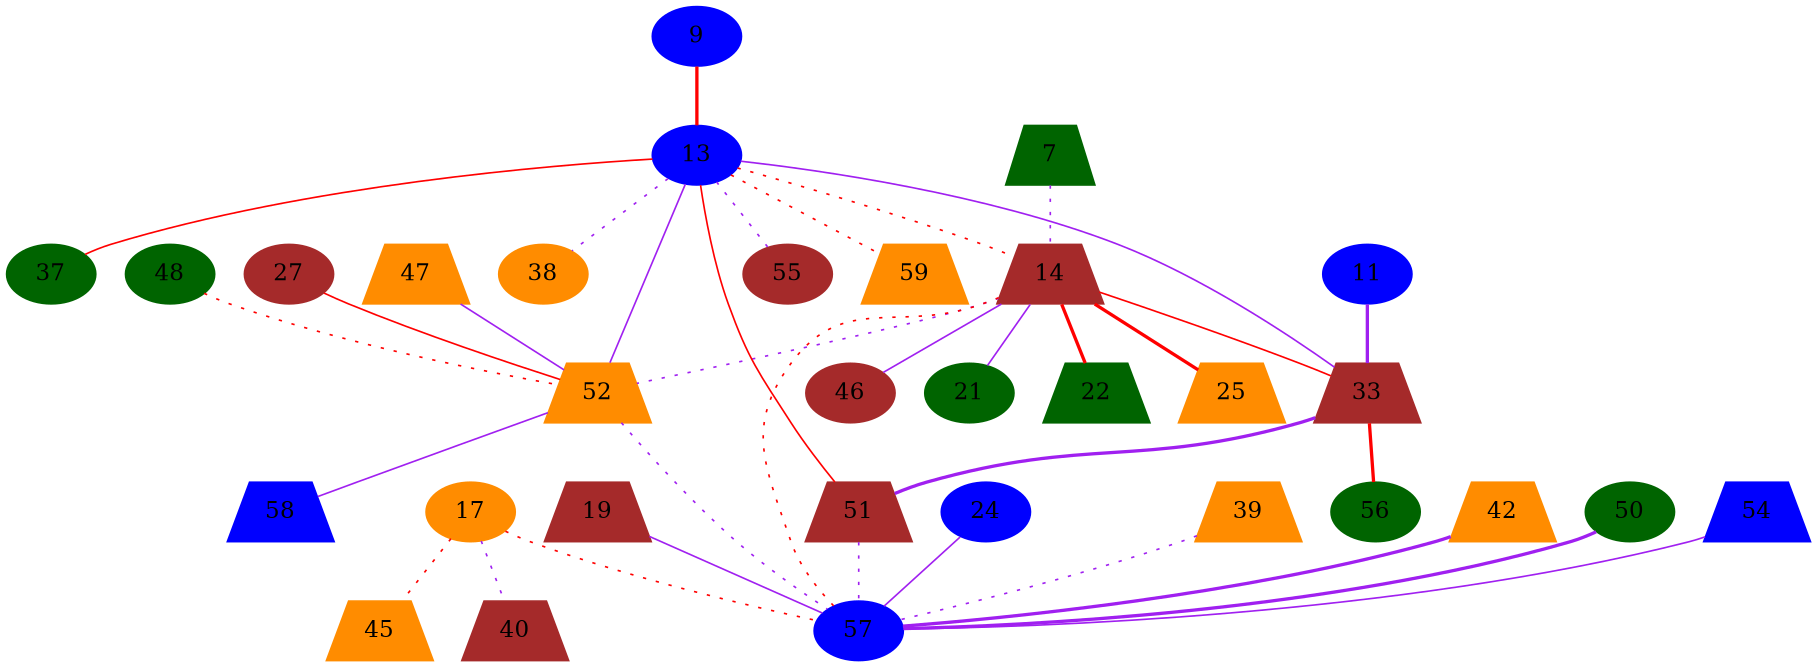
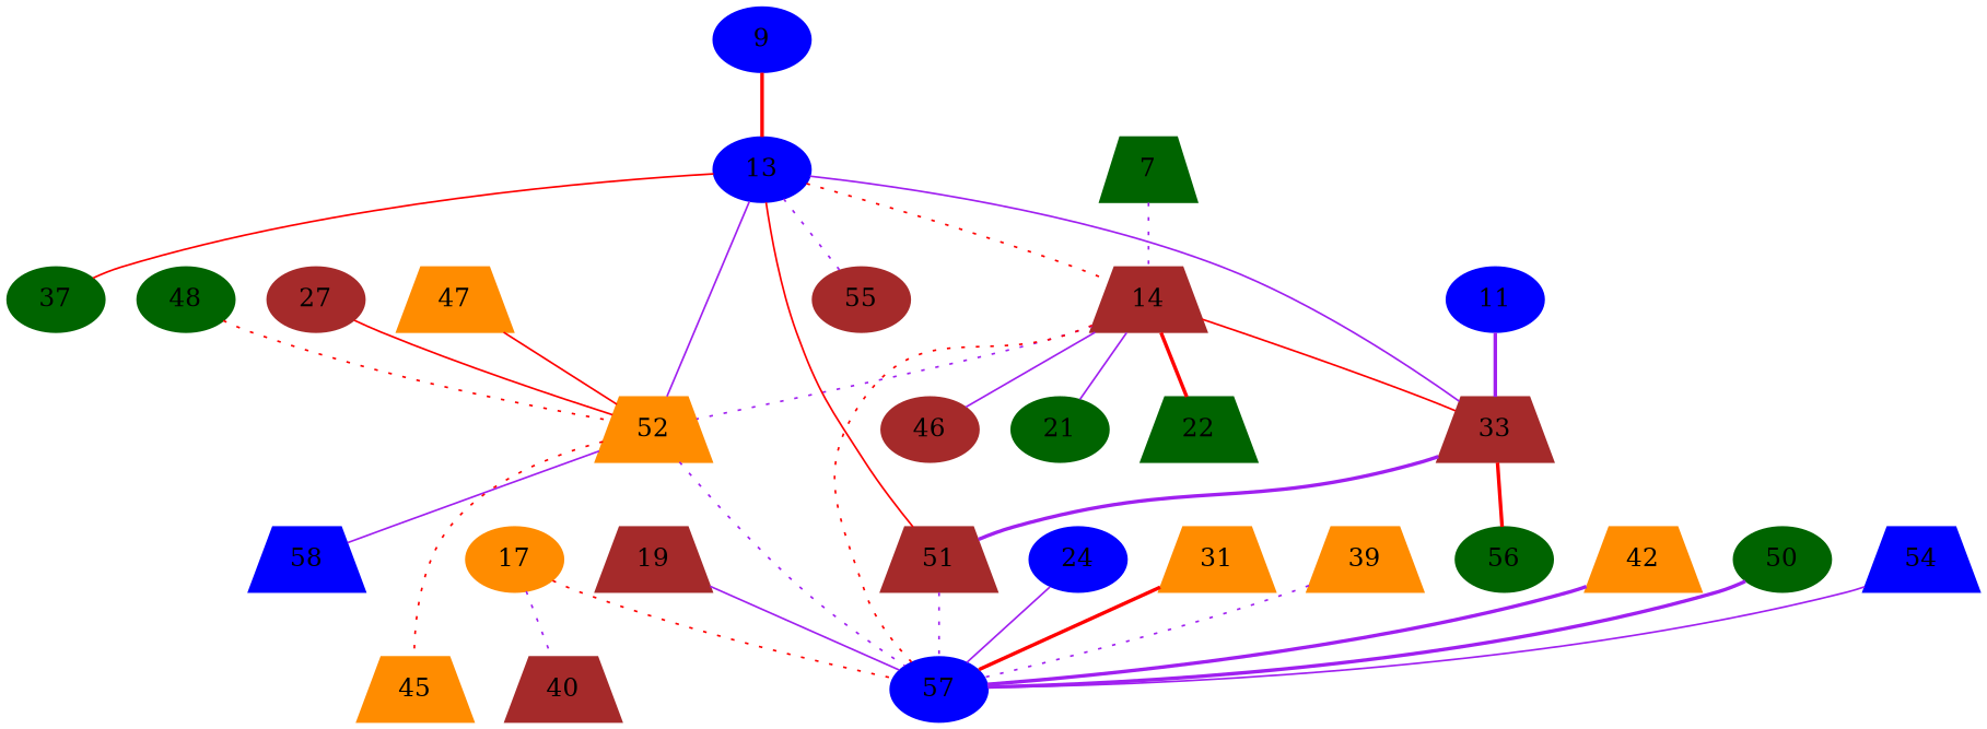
  graph {
    node [color=darkorange shape=trapezium style=filled]
    edge [color=purple style=dotted]
    14 [color=brown super="+3"]
    33 [color=brown super="+8"]
    52 [super="+49+26"]
    21 [color=darkgreen shape=ellipse]
    22 [color=darkgreen]
-   25
    46 [color=brown shape=ellipse]
    57 [color=blue shape=ellipse super="+29+36"]
    7 [color=darkgreen]
    13 [color=blue shape=ellipse super="+4"]
    37 [color=darkgreen shape=ellipse]
-   38 [shape=ellipse]
    51 [color=brown super="+41"]
    55 [color=brown shape=ellipse]
-   59
    9 [color=blue shape=ellipse]
    56 [color=darkgreen shape=ellipse]
    11 [color=blue shape=ellipse]
    58 [color=blue]
    17 [shape=ellipse super="+15"]
    40 [color=brown]
    45
    19 [color=brown]
    24 [color=blue shape=ellipse]
    27 [color=brown shape=ellipse]
+   31 [super="+28"]
    39
    42 [super="+16+23+35"]
    47
    48 [color=darkgreen shape=ellipse super="+32"]
    50 [color=darkgreen shape=ellipse]
    54 [color=blue super="+53"]
    14 -- 33 [color=red style=solid weight=2]
    14 -- 52 [weight=4]
    14 -- 21 [style=solid]
    14 -- 22 [color=red style=bold]
-   14 -- 25 [color=red style=bold]
    14 -- 46 [style=solid]
    14 -- 57 [color=red weight=3]
    33 -- 51 [style=bold]
    33 -- 56 [color=red style=bold]
    52 -- 57
    52 -- 58 [style=solid]
    7 -- 14 [weight=2]
    13 -- 14 [color=red weight=2]
    13 -- 33 [style=solid]
    13 -- 52 [style=solid weight=2]
    13 -- 37 [color=red style=solid]
-   13 -- 38
    13 -- 51 [color=red style=solid weight=2]
    13 -- 55
-   13 -- 59 [color=red]
    51 -- 57 [weight=2]
    9 -- 13 [color=red style=bold]
    11 -- 33 [style=bold]
    17 -- 57 [color=red weight=2]
    17 -- 40
-   17 -- 45 [color=red]
+   52 -- 45 [color=red]
    19 -- 57 [style=solid]
    24 -- 57 [style=solid]
    27 -- 52 [color=red style=solid]
+   31 -- 57 [color=red style=bold]
    39 -- 57
    42 -- 57 [style=bold]
-   47 -- 52 [style=solid]
+   47 -- 52 [color=red style=solid]
    48 -- 52 [color=red]
    50 -- 57 [style=bold]
    54 -- 57 [style=solid weight=2]
  }
